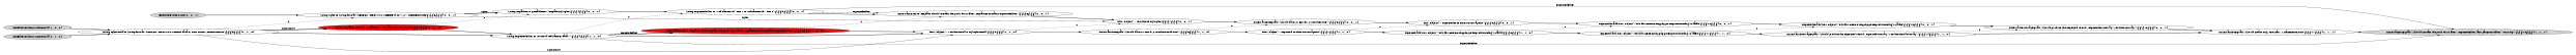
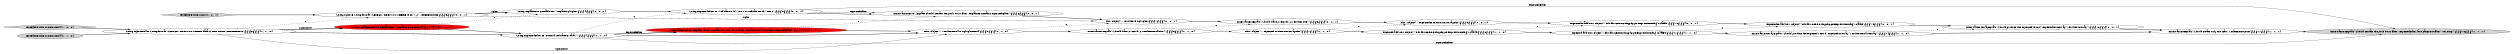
  digraph {
    rankdir=LR
    node [fillcolor=white shape=ellipse style=filled]
    edge [style=bold]
    n1 [label="Assert.assertArrayEquals(\"Should produce the expected record\",expectedIN.toArray(),resultIN.toArray())@@@16@@@['0', '0', '1']"]
    n2 [label="Assert.assertEquals(\"Should create only one scan\",1,scanEventCount)@@@17@@@['1', '1', '1']"]
    n3 [fillcolor=lightgray label="Assert.assertEquals(\"Should contain the push down filter\",expectedFilter,lastScanEvent.filter().toString())@@@18@@@['1', '1', '1']"]
    n4 [label="String sqlIN = String.format(\"SELECT * FROM %s WHERE id IN (1,2) \",TABLE_NAME)@@@3@@@['0', '0', '1']"]
    n5 [label="String explainIN = getTableEnv().explainSql(sqlIN)@@@4@@@['0', '0', '1']"]
    n6 [label="List<Object((> resultIN = sql(sqlIN)@@@7@@@['0', '0', '1']"]
    n7 [label="String expectedFilter = \"(ref(name=\"id\") == 1 or ref(name=\"id\") == 2)\"@@@5@@@['0', '0', '1']"]
    n8 [label="Assert.assertEquals(\"Should have 2 records\",2,resultIN.size())@@@8@@@['0', '0', '1']"]
    n9 [label="List<Object((> expectedIN = Lists.newArrayList()@@@9@@@['0', '0', '1']"]
    n10 [label="expectedIN.add(new Object((((edu.fdu.CPPDG.tinypdg.pe.ExpressionInfo@1c4afbb)@@@10@@@['0', '0', '1']"]
    n11 [label="expectedIN.add(new Object((((edu.fdu.CPPDG.tinypdg.pe.ExpressionInfo@1c4afc5)@@@13@@@['0', '0', '1']"]
    n12 [label="Assert.assertTrue(\"Explain should contain the push down filter\",explainIN.contains(expectedFilter))@@@6@@@['0', '0', '1']"]
    n13 [label="expected.add(new Object((((edu.fdu.CPPDG.tinypdg.pe.ExpressionInfo@1c4af4f)@@@8@@@['1', '1', '0']"]
    n14 [label="expected.add(new Object((((edu.fdu.CPPDG.tinypdg.pe.ExpressionInfo@1c4af59)@@@11@@@['1', '1', '0']"]
    n15 [label="Assert.assertArrayEquals(\"Should produce the expected record\",expected.toArray(),resultNotNull.toArray())@@@14@@@['1', '1', '0']"]
    n16 [fillcolor=red label="String explainNotNull = getTableEnv().explainSql(sqlNotNull)@@@4@@@['1', '0', '0']"]
    n17 [label="String expectedFilter = \"not_null(ref(name=\"data\"))\"@@@4@@@['1', '1', '0']"]
    n18 [label="List<Object((> resultNotNull = sql(sqlNotNull)@@@5@@@['1', '1', '0']"]
    n19 [fillcolor=red label="Assert.assertTrue(\"Explain should contain the push down filter\",explainNotNull.contains(expectedFilter))@@@6@@@['1', '0', '0']"]
    n20 [label="Assert.assertEquals(\"Should have 2 record\",2,resultNotNull.size())@@@6@@@['1', '1', '0']"]
    n21 [label="String sqlNotNull = String.format(\"SELECT * FROM %s WHERE data IS NOT NULL\",TABLE_NAME)@@@3@@@['1', '1', '0']"]
    n22 [label="List<Object((> expected = Lists.newArrayList()@@@7@@@['1', '1', '0']"]
-   n23 [fillcolor=lightgray label="testFilterPushDownIsNotNull['1', '0', '0']"]
+   n23 [fillcolor=lightgray label="testFilterPushDownIsNotNull['1', '0', '0']" shape=diamond]
    n24 [fillcolor=lightgray label="testFilterPushDownIsNotNull['0', '1', '0']"]
-   n25 [fillcolor=lightgray label="testFilterPushDownIn['0', '0', '1']"]
+   n25 [fillcolor=lightgray label="testFilterPushDownIn['0', '0', '1']" shape=diamond]
    n1 -> n2
    n2 -> n3
    n4 -> n5
    n4 -> n5 [label=sqlIN style=solid]
    n4 -> n6 [label=sqlIN style=solid]
    n5 -> n7
    n6 -> n8
    n7 -> n3 [label=expectedFilter style=solid]
    n7 -> n12
    n7 -> n12 [label=expectedFilter style=solid]
    n8 -> n9
    n9 -> n10
    n10 -> n11
    n11 -> n1
    n12 -> n6
    n13 -> n10 [label=0 style=dashed]
    n13 -> n14
    n14 -> n11 [label=0 style=dashed]
    n14 -> n15
    n15 -> n1 [label=0 style=dashed]
    n15 -> n2
    n16 -> n5 [label=0 style=dashed]
    n16 -> n17
    n17 -> n3 [label=expectedFilter style=solid]
    n17 -> n7 [label=0 style=dashed]
    n17 -> n18
    n17 -> n19 [label=expectedFilter style=solid]
    n17 -> n19
    n18 -> n6 [label=0 style=dashed]
    n18 -> n20
    n19 -> n12 [label=0 style=dashed]
    n19 -> n18
    n20 -> n8 [label=0 style=dashed]
    n20 -> n22
    n21 -> n4 [label=0 style=dashed]
    n21 -> n16 [label=sqlNotNull style=solid]
    n21 -> n16
    n21 -> n17
    n21 -> n18 [label=sqlNotNull style=solid]
    n22 -> n9 [label=0 style=dashed]
    n22 -> n13
    n23 -> n21
    n24 -> n21
    n25 -> n4
  }
